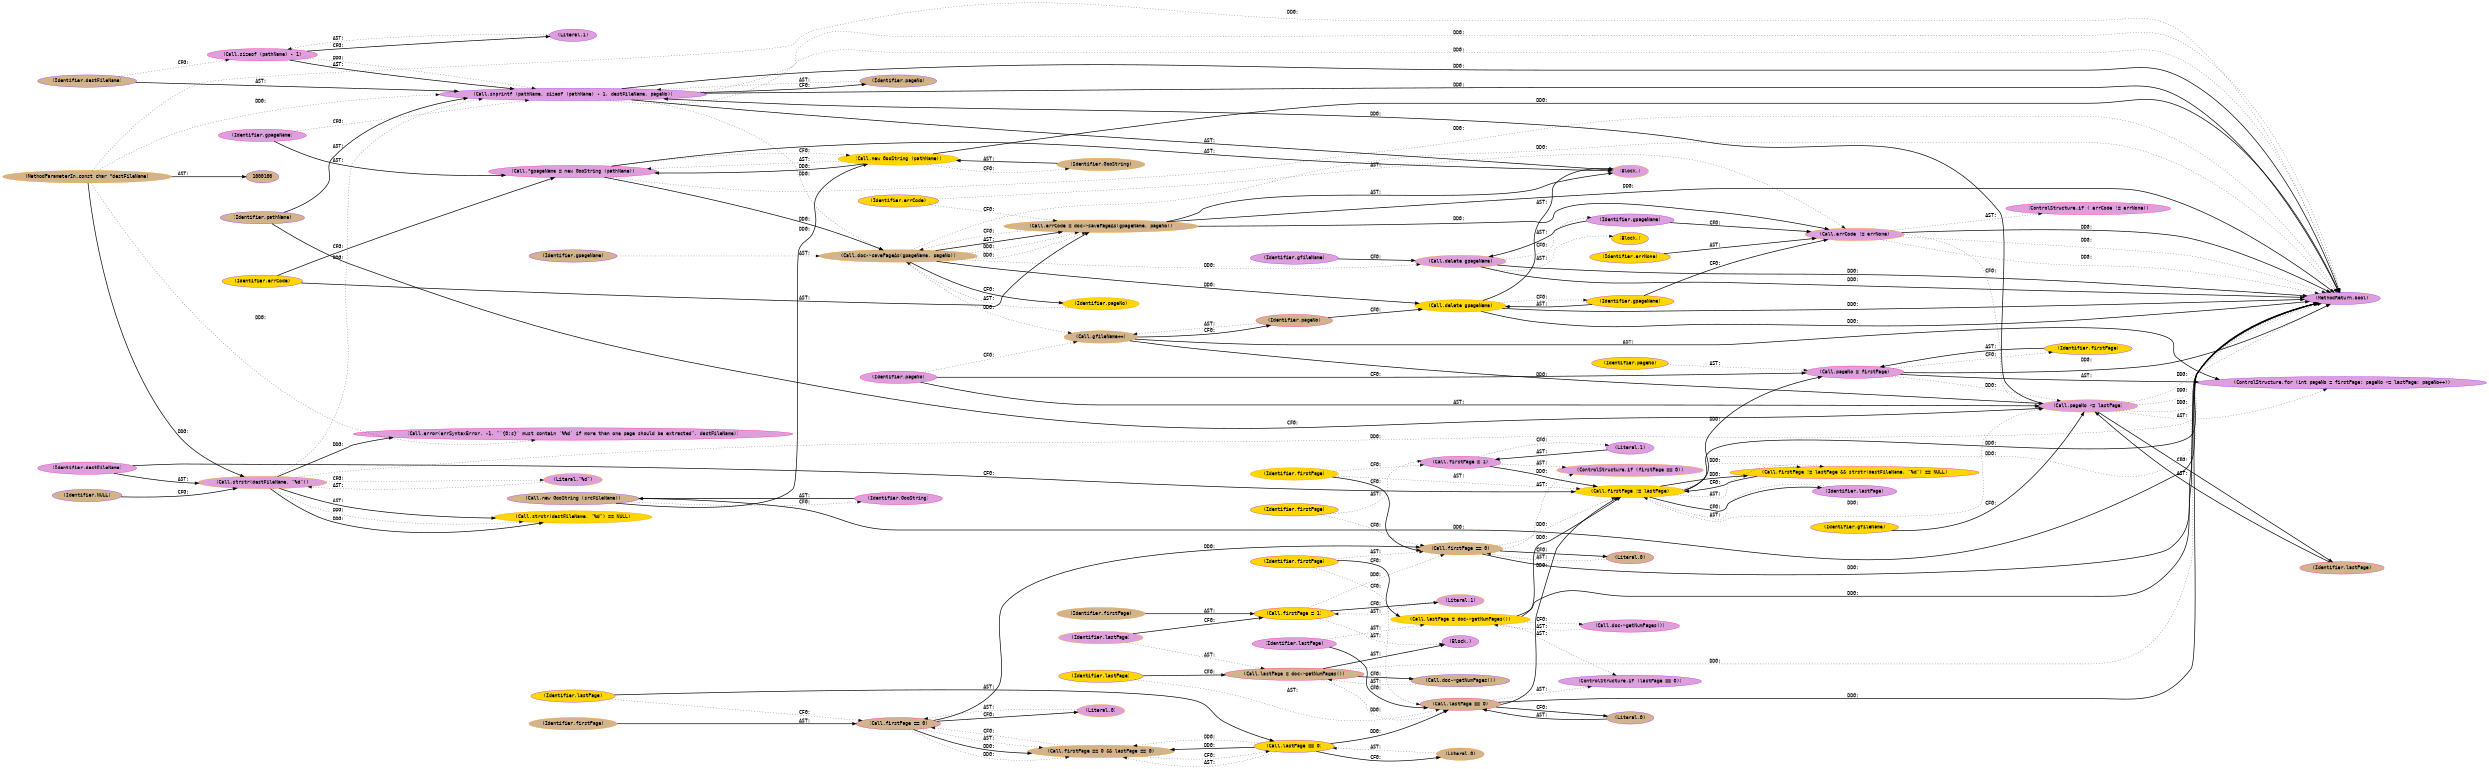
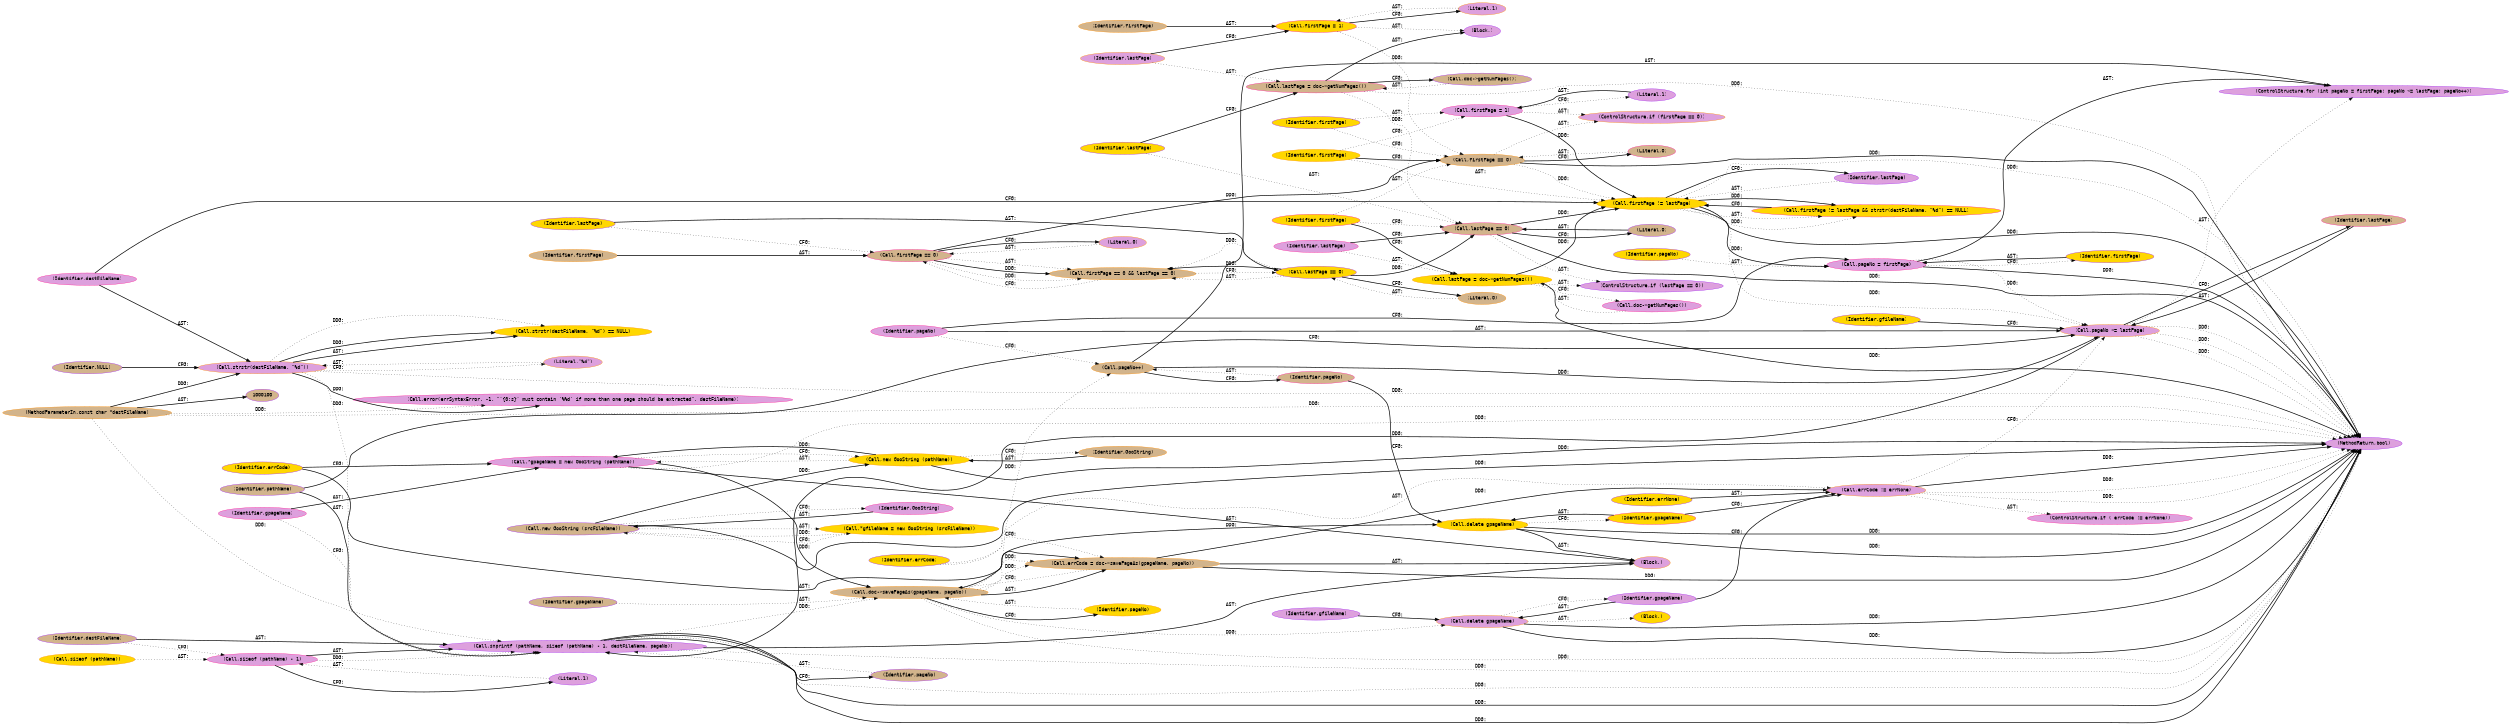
  digraph {
    fontname="DejaVu Sans Mono"
    rankdir=LR
    node [color=purple fillcolor=plum fontname="DejaVu Sans Mono" style=filled]
    edge [fontname="DejaVu Sans Mono" style=bold]
    n1 [label="(Call,snprintf (pathName, sizeof (pathName) - 1, destFileName, pageNo))"]
    n2 [color=darkorange fillcolor=tan label="(Call,doc->savePageAs(gpageName, pageNo))"]
    n3 [fillcolor=tan label="(Identifier,pageNo)"]
    n4 [color=darkorange label="(Block,)"]
    n5 [label="(MethodReturn,bool)"]
-   n6 [color=darkorange fillcolor=tan label="(Call,gfileName++)"]
+   n6 [color=darkorange fillcolor=tan label="(Call,pageNo++)"]
    n7 [color=darkorange fillcolor=tan label="(Call,errCode = doc->savePageAs(gpageName, pageNo))"]
    n8 [color=darkorange label="(Call,delete gpageName)"]
    n9 [color=darkorange fillcolor=gold label="(Call,delete gpageName)"]
    n10 [color=darkorange fillcolor=gold label="(Identifier,pageNo)"]
    n11 [color=deeppink label="(Call,sizeof (pathName) - 1)"]
    n12 [label="(Literal,1)"]
    n13 [color=darkorange label="(Call,strstr(destFileName, \"%d\"))"]
    n14 [color=darkorange fillcolor=gold label="(Call,strstr(destFileName, \"%d\") == NULL)"]
    n15 [color=deeppink label="(Call,error(errSyntaxError, -1, \"'{0:s}' must contain '%%d' if more than one page should be extracted\", destFileName))"]
    n16 [color=darkorange label="(Literal,\"%d\")"]
    n17 [color=darkorange fillcolor=tan label="(MethodParameterIn,const char *destFileName)"]
    1000100 [fillcolor=tan]
    n19 [color=darkorange label="(Call,pageNo <= lastPage)"]
    n20 [label="(ControlStructure,for (int pageNo = firstPage; pageNo <= lastPage; pageNo++))"]
    n21 [color=deeppink fillcolor=tan label="(Identifier,lastPage)"]
    n22 [color=deeppink label="(Call,pageNo = firstPage)"]
    n23 [fillcolor=gold label="(Identifier,firstPage)"]
    n24 [color=darkorange fillcolor=gold label="(Call,firstPage != lastPage)"]
    n25 [label="(Identifier,lastPage)"]
    n26 [color=deeppink fillcolor=gold label="(Call,firstPage != lastPage && strstr(destFileName, \"%d\") == NULL)"]
    n27 [color=darkorange fillcolor=tan label="(Call,firstPage == 0)"]
    n28 [color=darkorange label="(ControlStructure,if (firstPage == 0))"]
    n29 [color=deeppink fillcolor=tan label="(Literal,0)"]
    n30 [color=deeppink fillcolor=tan label="(Call,firstPage == 0)"]
    n31 [color=darkorange fillcolor=tan label="(Call,firstPage == 0 && lastPage == 0)"]
    n32 [color=darkorange label="(Literal,0)"]
    n33 [fillcolor=gold label="(Call,lastPage == 0)"]
    n34 [color=deeppink fillcolor=gold label="(Call,firstPage = 1)"]
    n35 [label="(Block,)"]
    n36 [color=darkorange label="(Literal,1)"]
    n37 [color=deeppink label="(Call,firstPage = 1)"]
    n38 [label="(Literal,1)"]
    n39 [color=deeppink fillcolor=tan label="(Call,lastPage == 0)"]
    n40 [label="(ControlStructure,if (lastPage == 0))"]
    n41 [fillcolor=tan label="(Literal,0)"]
    n42 [color=deeppink fillcolor=tan label="(Call,lastPage = doc->getNumPages())"]
    n43 [fillcolor=tan label="(Call,doc->getNumPages())"]
    n44 [color=darkorange fillcolor=tan label="(Literal,0)"]
    n45 [color=darkorange fillcolor=gold label="(Call,lastPage = doc->getNumPages())"]
    n46 [color=deeppink label="(Call,doc->getNumPages())"]
    n47 [color=deeppink fillcolor=tan label="(Identifier,pageNo)"]
    n48 [color=darkorange label="(Call,errCode != errNone)"]
    n49 [label="(Identifier,gpageName)"]
    n50 [fillcolor=gold label="(Block,)"]
    n51 [color=deeppink fillcolor=gold label="(Identifier,gpageName)"]
    n52 [color=deeppink label="(Call,*gpageName = new GooString (pathName))"]
    n53 [color=darkorange fillcolor=gold label="(Call,new GooString (pathName))"]
    n54 [color=darkorange fillcolor=tan label="(Identifier,GooString)"]
    n55 [fillcolor=tan label="(Call,new GooString (srcFileName))"]
+   n56 [color=darkorange fillcolor=gold label="(Call,*gfileName = new GooString (srcFileName))"]
    n57 [color=deeppink label="(Identifier,GooString)"]
    n58 [color=deeppink label="(ControlStructure,if ( errCode != errNone))"]
    n59 [fillcolor=gold label="(Identifier,errNone)"]
    n60 [fillcolor=gold label="(Identifier,gfileName)"]
    n61 [label="(Identifier,gfileName)"]
    n62 [color=darkorange fillcolor=tan label="(Identifier,firstPage)"]
    n63 [fillcolor=tan label="(Identifier,NULL)"]
    n64 [fillcolor=gold label="(Identifier,errCode)"]
    n65 [color=deeppink label="(Identifier,destFileName)"]
    n66 [color=darkorange fillcolor=gold label="(Identifier,firstPage)"]
    n67 [fillcolor=tan label="(Identifier,gpageName)"]
    n68 [fillcolor=gold label="(Identifier,errCode)"]
    n69 [fillcolor=gold label="(Identifier,lastPage)"]
+   n70 [color=darkorange fillcolor=gold label="(Call,sizeof (pathName))"]
    n71 [color=deeppink label="(Identifier,lastPage)"]
    n72 [color=deeppink label="(Identifier,pageNo)"]
    n73 [fillcolor=gold label="(Identifier,lastPage)"]
    n74 [fillcolor=tan label="(Identifier,pathName)"]
    n75 [fillcolor=tan label="(Identifier,destFileName)"]
    n76 [color=deeppink label="(Identifier,gpageName)"]
    n77 [fillcolor=gold label="(Identifier,pageNo)"]
    n78 [fillcolor=gold label="(Identifier,firstPage)"]
    n79 [color=darkorange fillcolor=tan label="(Identifier,firstPage)"]
    n80 [color=darkorange label="(Identifier,lastPage)"]
    n81 [color=deeppink fillcolor=gold label="(Identifier,firstPage)"]
    n1 -> n2 [label="DDG: " style=dotted]
    n1 -> n3 [label="CFG: "]
    n1 -> n4 [label="AST: "]
    n1 -> n5 [label="DDG: " style=dotted]
    n1 -> n5 [label="DDG: " style=dotted]
    n1 -> n5 [label="DDG: "]
    n1 -> n5 [label="DDG: "]
    n2 -> n5 [label="DDG: " style=dotted]
    n2 -> n6 [label="DDG: " style=dotted]
    n2 -> n7 [label="AST: "]
    n2 -> n7 [label="DDG: " style=dotted]
    n2 -> n7 [label="DDG: " style=dotted]
    n2 -> n8 [label="DDG: " style=dotted]
    n2 -> n9 [label="DDG: "]
    n2 -> n10 [label="CFG: "]
    n3 -> n1 [label="AST: " style=dotted]
    n6 -> n19 [label="DDG: "]
    n6 -> n20 [label="AST: "]
    n6 -> n47 [label="CFG: "]
    n7 -> n2 [label="CFG: " style=dotted]
    n7 -> n4 [label="AST: "]
    n7 -> n5 [label="DDG: "]
    n7 -> n48 [label="DDG: "]
    n8 -> n5 [label="DDG: "]
    n8 -> n5 [label="DDG: "]
    n8 -> n49 [label="CFG: " style=dotted]
    n8 -> n50 [label="AST: " style=dotted]
    n9 -> n4 [label="AST: "]
    n9 -> n5 [label="DDG: "]
    n9 -> n5 [label="DDG: "]
    n9 -> n51 [label="CFG: " style=dotted]
    n10 -> n2 [label="AST: " style=dotted]
    n11 -> n1 [label="AST: "]
    n11 -> n1 [label="DDG: " style=dotted]
    n11 -> n12 [label="CFG: "]
    n12 -> n11 [label="AST: " style=dotted]
    n13 -> n1 [label="DDG: " style=dotted]
    n13 -> n5 [label="DDG: " style=dotted]
    n13 -> n14 [label="AST: "]
    n13 -> n14 [label="DDG: " style=dotted]
    n13 -> n14 [label="DDG: "]
    n13 -> n15 [label="DDG: "]
    n13 -> n16 [label="CFG: " style=dotted]
    n16 -> n13 [label="AST: " style=dotted]
    n17 -> n1 [label="DDG: " style=dotted]
    n17 -> n5 [label="DDG: " style=dotted]
    n17 -> n13 [label="DDG: "]
    n17 -> n15 [label="DDG: " style=dotted]
    n17 -> 1000100 [label="AST: "]
    n19 -> n1 [label="DDG: "]
    n19 -> n5 [label="DDG: " style=dotted]
    n19 -> n5 [label="DDG: " style=dotted]
    n19 -> n5 [label="DDG: " style=dotted]
    n19 -> n20 [label="AST: " style=dotted]
    n19 -> n21 [label="CFG: "]
    n21 -> n19 [label="AST: "]
    n22 -> n5 [label="DDG: "]
    n22 -> n19 [label="DDG: " style=dotted]
    n22 -> n20 [label="AST: "]
    n22 -> n23 [label="CFG: " style=dotted]
    n23 -> n22 [label="AST: "]
    n24 -> n5 [label="DDG: " style=dotted]
    n24 -> n5 [label="DDG: "]
    n24 -> n19 [label="DDG: " style=dotted]
    n24 -> n22 [label="DDG: "]
    n24 -> n25 [label="CFG: "]
    n24 -> n26 [label="AST: " style=dotted]
    n24 -> n26 [label="DDG: " style=dotted]
    n24 -> n26 [label="DDG: "]
    n25 -> n24 [label="AST: " style=dotted]
    n26 -> n24 [label="CFG: "]
    n27 -> n5 [label="DDG: "]
    n27 -> n24 [label="DDG: " style=dotted]
    n27 -> n28 [label="AST: " style=dotted]
    n27 -> n29 [label="CFG: "]
    n29 -> n27 [label="AST: " style=dotted]
    n30 -> n27 [label="DDG: "]
    n30 -> n31 [label="AST: " style=dotted]
    n30 -> n31 [label="DDG: "]
    n30 -> n31 [label="DDG: " style=dotted]
    n30 -> n32 [label="CFG: "]
    n31 -> n30 [label="CFG: " style=dotted]
    n31 -> n33 [label="CFG: " style=dotted]
    n32 -> n30 [label="AST: " style=dotted]
    n33 -> n31 [label="AST: " style=dotted]
    n33 -> n31 [label="DDG: " style=dotted]
    n33 -> n31 [label="DDG: "]
    n33 -> n39 [label="DDG: "]
    n33 -> n44 [label="CFG: "]
    n34 -> n27 [label="DDG: " style=dotted]
    n34 -> n35 [label="AST: " style=dotted]
    n34 -> n36 [label="CFG: "]
    n36 -> n34 [label="AST: " style=dotted]
    n37 -> n24 [label="DDG: "]
    n37 -> n28 [label="AST: " style=dotted]
    n37 -> n38 [label="CFG: " style=dotted]
    n38 -> n37 [label="AST: "]
    n39 -> n5 [label="DDG: "]
    n39 -> n24 [label="DDG: "]
    n39 -> n40 [label="AST: " style=dotted]
    n39 -> n41 [label="CFG: "]
    n41 -> n39 [label="AST: "]
    n42 -> n5 [label="DDG: " style=dotted]
    n42 -> n35 [label="AST: "]
    n42 -> n39 [label="DDG: " style=dotted]
    n42 -> n43 [label="CFG: "]
    n43 -> n42 [label="AST: " style=dotted]
    n44 -> n33 [label="AST: " style=dotted]
    n45 -> n5 [label="DDG: "]
    n45 -> n24 [label="DDG: "]
    n45 -> n40 [label="AST: " style=dotted]
    n45 -> n46 [label="CFG: " style=dotted]
    n46 -> n45 [label="AST: " style=dotted]
    n47 -> n6 [label="AST: " style=dotted]
    n47 -> n9 [label="CFG: "]
    n48 -> n5 [label="DDG: "]
    n48 -> n5 [label="DDG: " style=dotted]
    n48 -> n5 [label="DDG: " style=dotted]
    n48 -> n19 [label="CFG: " style=dotted]
    n48 -> n58 [label="AST: " style=dotted]
    n49 -> n8 [label="AST: "]
    n49 -> n48 [label="CFG: "]
    n51 -> n9 [label="AST: "]
    n51 -> n48 [label="CFG: "]
    n52 -> n2 [label="DDG: "]
    n52 -> n4 [label="AST: "]
    n52 -> n5 [label="DDG: " style=dotted]
    n52 -> n53 [label="CFG: " style=dotted]
    n53 -> n5 [label="DDG: "]
    n53 -> n52 [label="AST: " style=dotted]
    n53 -> n52 [label="DDG: "]
    n53 -> n54 [label="CFG: " style=dotted]
    n54 -> n53 [label="AST: "]
    n55 -> n5 [label="DDG: "]
    n55 -> n53 [label="DDG: "]
+   n55 -> n56 [label="AST: " style=dotted]
+   n55 -> n56 [label="DDG: " style=dotted]
    n55 -> n57 [label="CFG: " style=dotted]
+   n56 -> n55 [label="CFG: " style=dotted]
    n57 -> n55 [label="AST: "]
    n59 -> n48 [label="AST: "]
    n60 -> n19 [label="CFG: "]
    n61 -> n8 [label="CFG: "]
    n62 -> n30 [label="AST: "]
    n63 -> n13 [label="CFG: "]
    n64 -> n7 [label="CFG: " style=dotted]
    n64 -> n48 [label="AST: " style=dotted]
    n65 -> n13 [label="AST: "]
    n65 -> n24 [label="CFG: "]
    n66 -> n24 [label="AST: " style=dotted]
    n66 -> n27 [label="CFG: "]
    n66 -> n37 [label="CFG: " style=dotted]
    n67 -> n2 [label="AST: " style=dotted]
    n68 -> n7 [label="AST: "]
    n68 -> n52 [label="CFG: "]
    n69 -> n39 [label="AST: " style=dotted]
    n69 -> n42 [label="CFG: "]
+   n70 -> n11 [label="AST: " style=dotted]
    n71 -> n39 [label="CFG: "]
    n71 -> n45 [label="AST: " style=dotted]
    n72 -> n6 [label="CFG: " style=dotted]
    n72 -> n19 [label="AST: "]
    n72 -> n22 [label="CFG: "]
    n73 -> n30 [label="CFG: " style=dotted]
    n73 -> n33 [label="AST: "]
    n74 -> n1 [label="AST: "]
    n74 -> n19 [label="CFG: "]
    n75 -> n1 [label="AST: "]
    n75 -> n11 [label="CFG: " style=dotted]
    n76 -> n1 [label="CFG: " style=dotted]
    n76 -> n52 [label="AST: "]
    n77 -> n22 [label="AST: " style=dotted]
    n78 -> n27 [label="CFG: " style=dotted]
    n78 -> n37 [label="AST: " style=dotted]
    n79 -> n34 [label="AST: "]
    n80 -> n34 [label="CFG: "]
    n80 -> n42 [label="AST: " style=dotted]
    n81 -> n27 [label="AST: " style=dotted]
    n81 -> n39 [label="CFG: " style=dotted]
    n81 -> n45 [label="CFG: "]
  }
